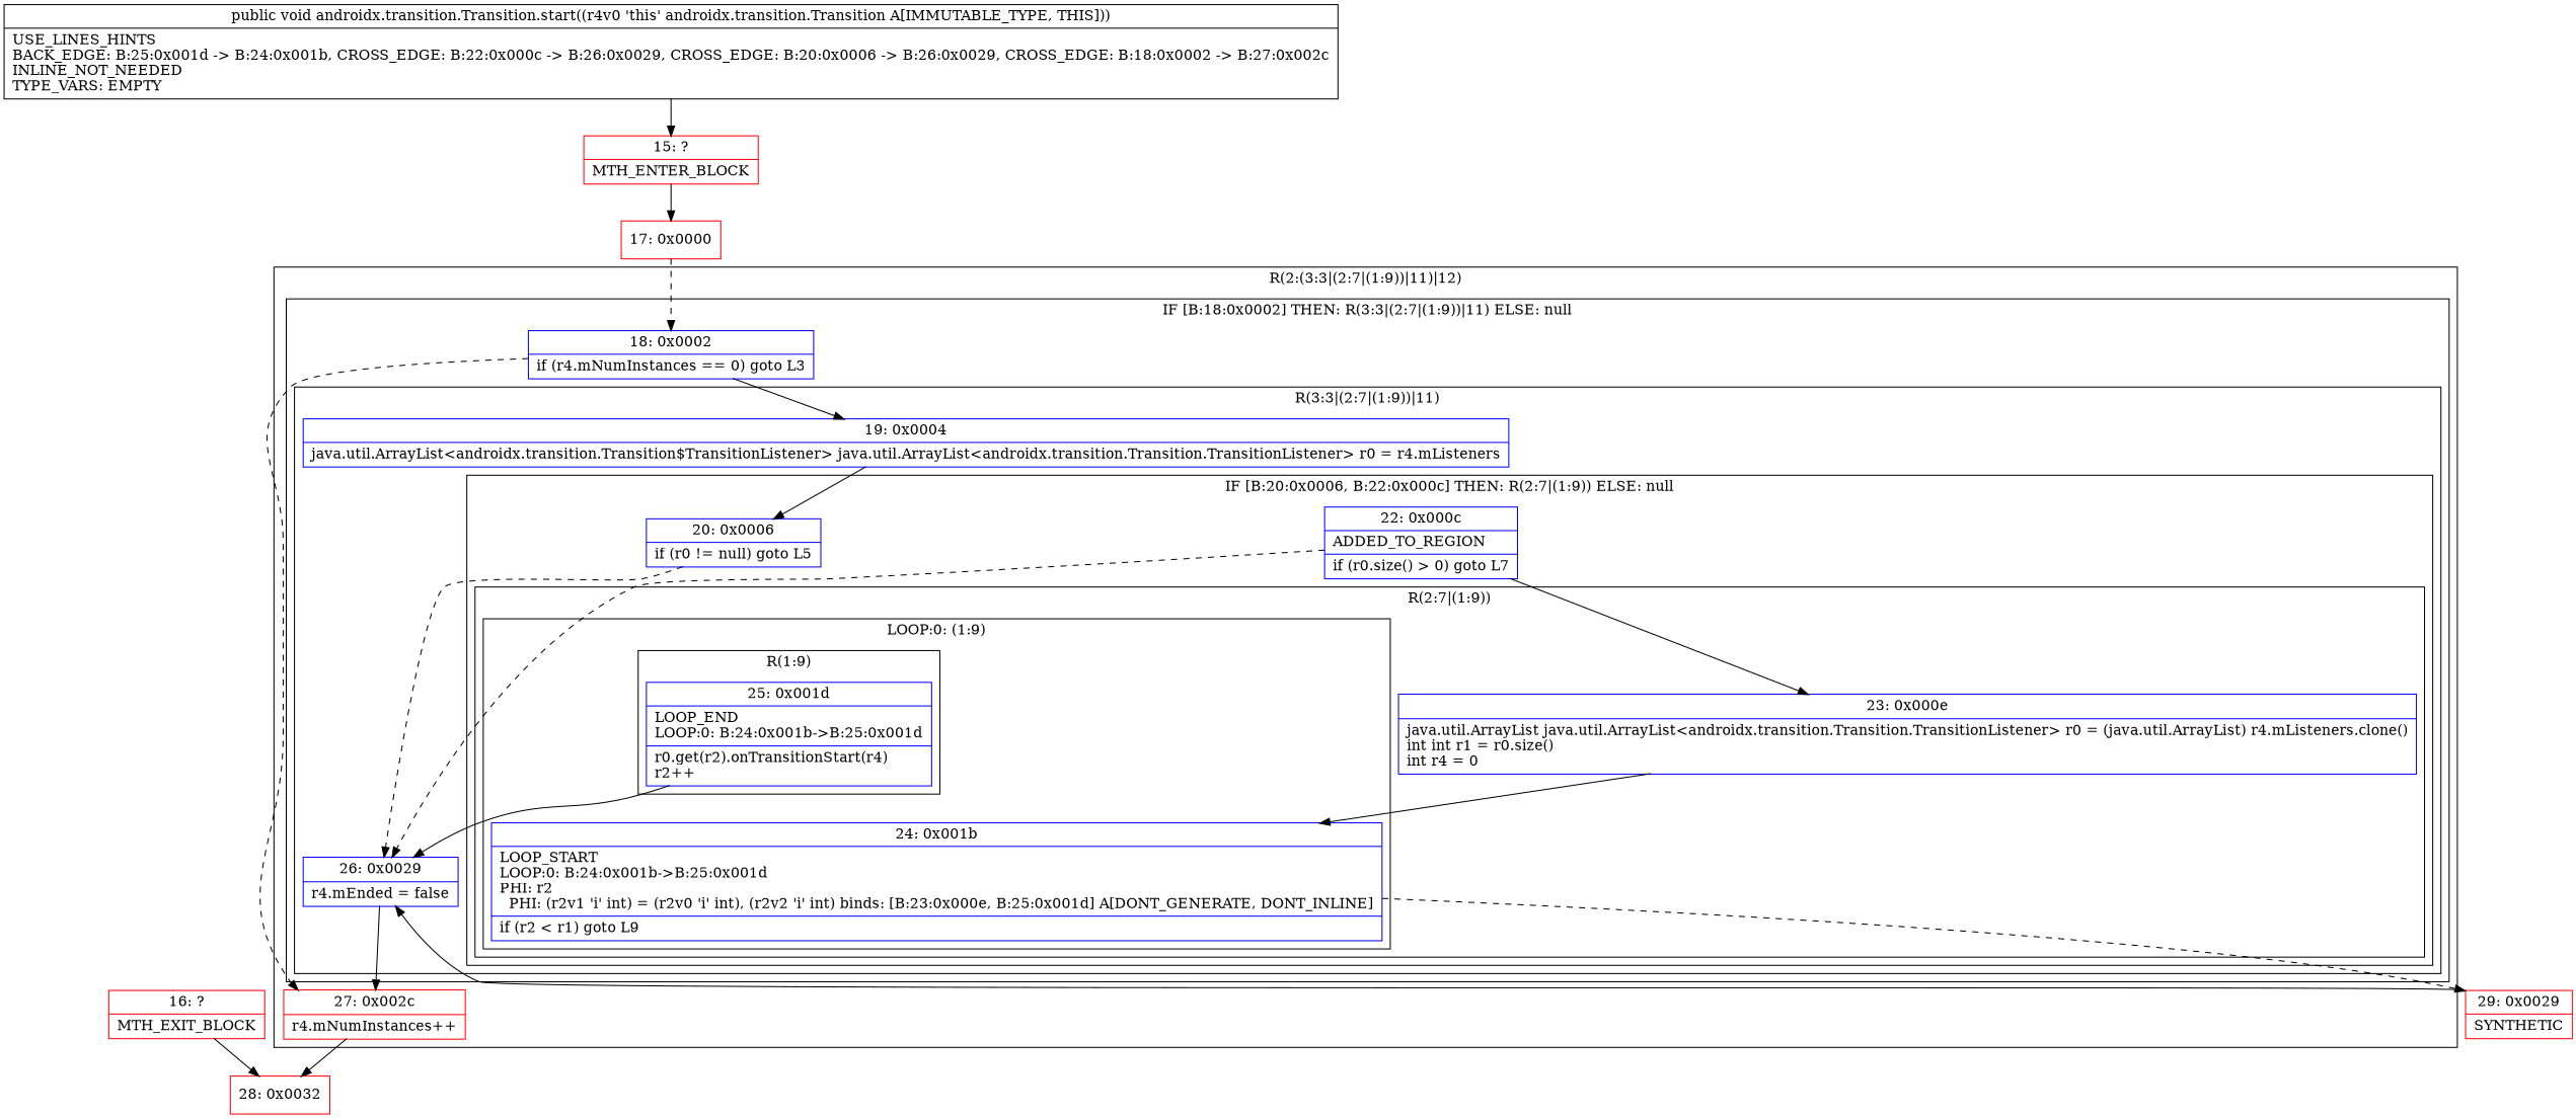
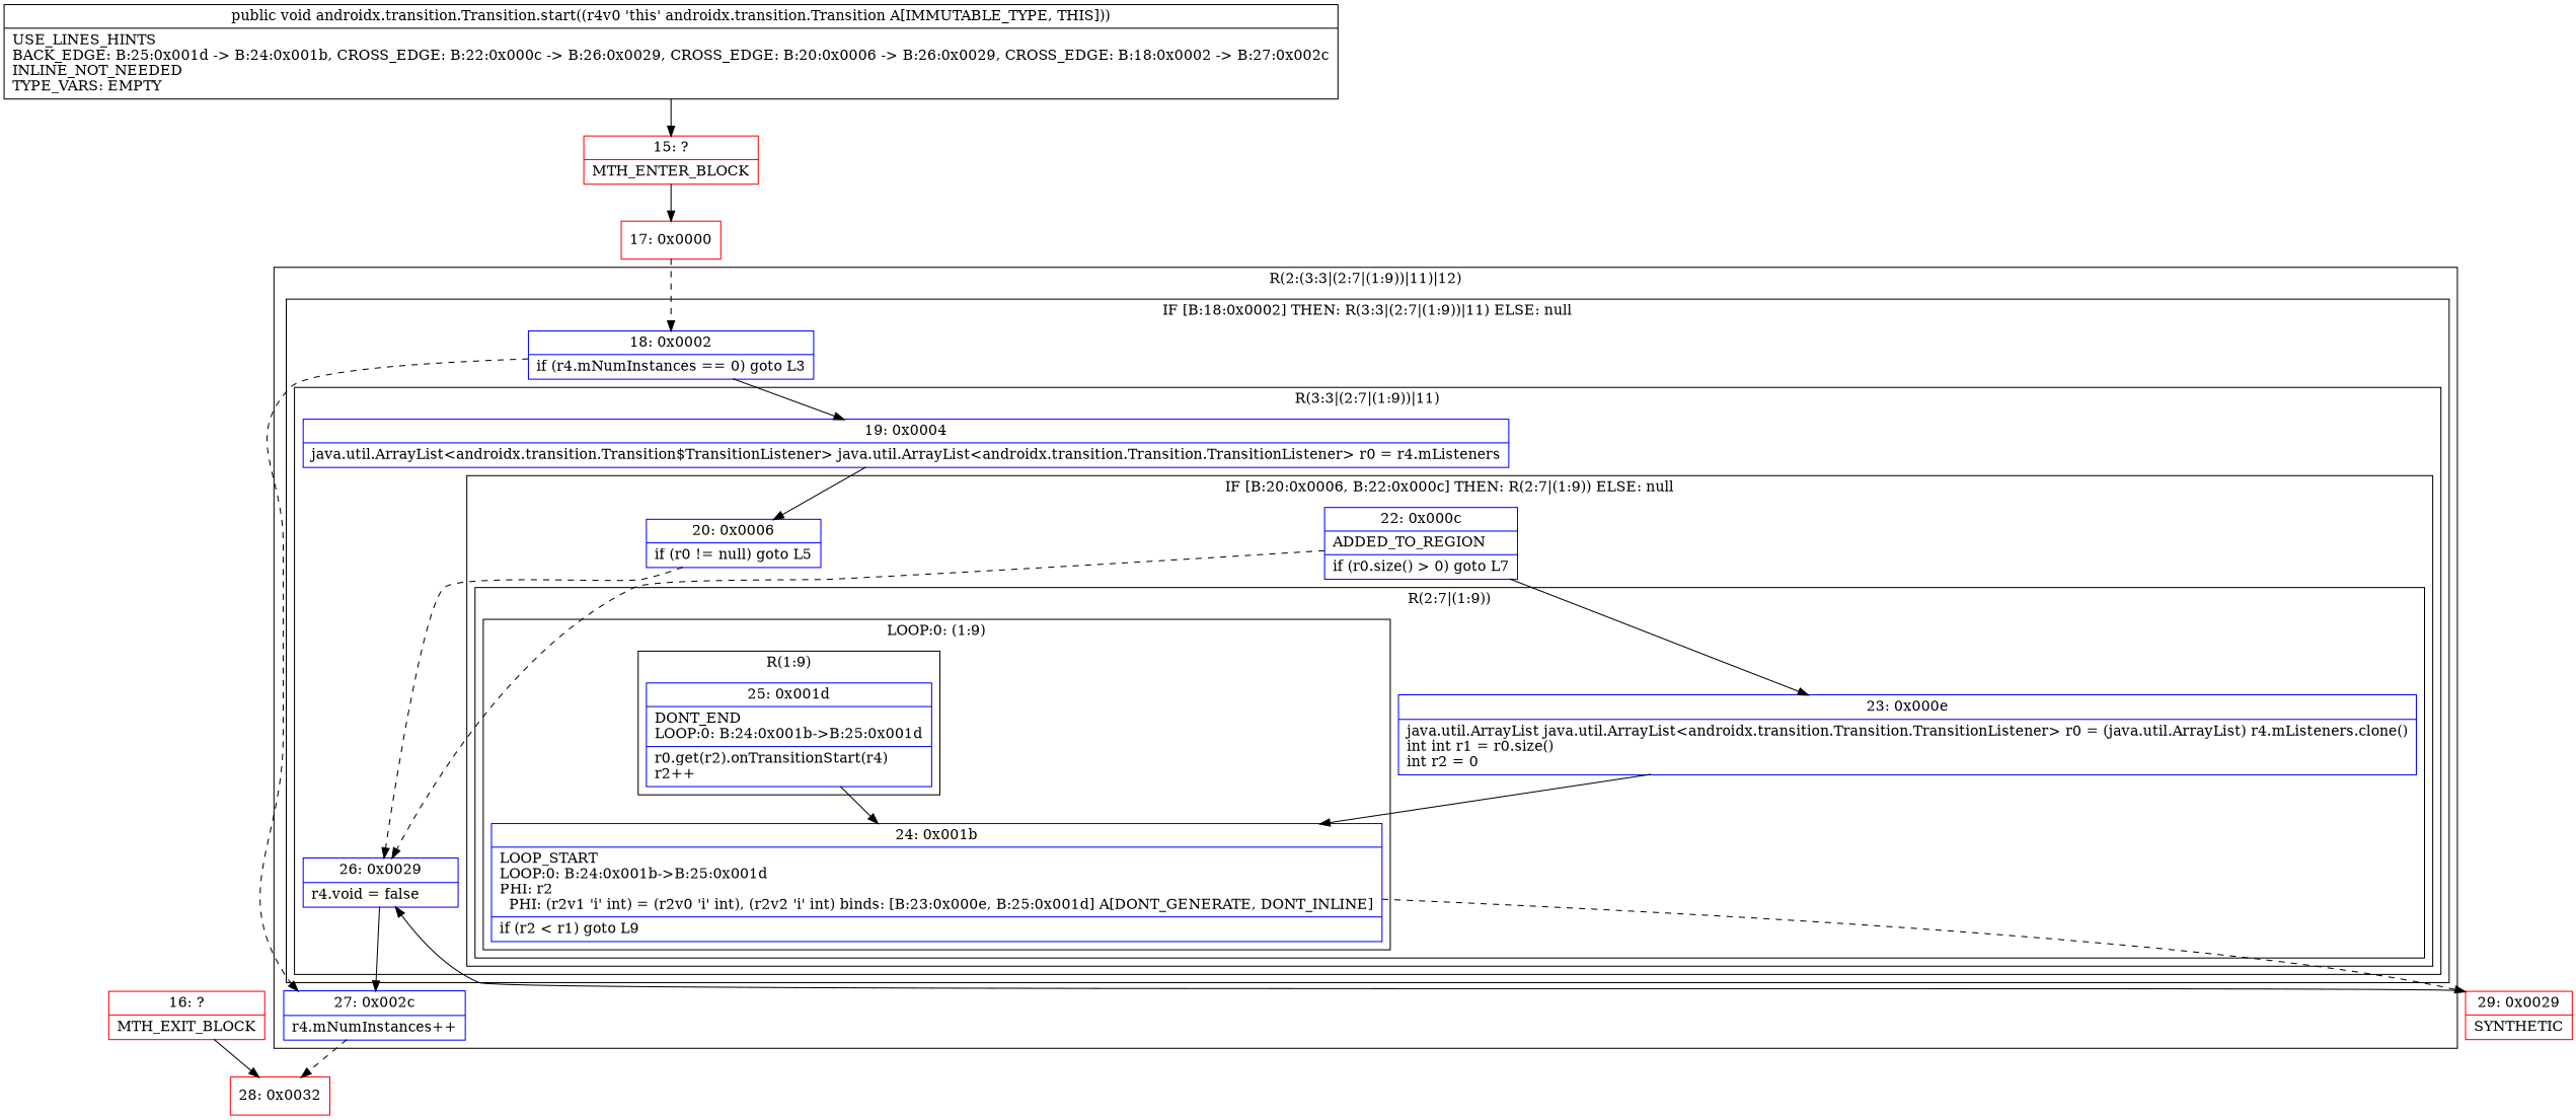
  digraph {
    node [color=blue shape=record]
-   n1 [label="{25\:\ 0x001d|LOOP_END\lLOOP:0: B:24:0x001b\-\>B:25:0x001d\l|r0.get(r2).onTransitionStart(r4)\lr2++\l}"]
+   n1 [label="{25\:\ 0x001d|DONT_END\lLOOP:0: B:24:0x001b\-\>B:25:0x001d\l|r0.get(r2).onTransitionStart(r4)\lr2++\l}"]
    n2 [label="{24\:\ 0x001b|LOOP_START\lLOOP:0: B:24:0x001b\-\>B:25:0x001d\lPHI: r2 \l  PHI: (r2v1 'i' int) = (r2v0 'i' int), (r2v2 'i' int) binds: [B:23:0x000e, B:25:0x001d] A[DONT_GENERATE, DONT_INLINE]\l|if (r2 \< r1) goto L9\l}"]
-   n3 [label="{23\:\ 0x000e|java.util.ArrayList java.util.ArrayList\<androidx.transition.Transition.TransitionListener\> r0 = (java.util.ArrayList) r4.mListeners.clone()\lint int r1 = r0.size()\lint r4 = 0\l}"]
+   n3 [label="{23\:\ 0x000e|java.util.ArrayList java.util.ArrayList\<androidx.transition.Transition.TransitionListener\> r0 = (java.util.ArrayList) r4.mListeners.clone()\lint int r1 = r0.size()\lint r2 = 0\l}"]
    n4 [label="{20\:\ 0x0006|if (r0 != null) goto L5\l}"]
    n5 [label="{22\:\ 0x000c|ADDED_TO_REGION\l|if (r0.size() \> 0) goto L7\l}"]
    n6 [label="{19\:\ 0x0004|java.util.ArrayList\<androidx.transition.Transition$TransitionListener\> java.util.ArrayList\<androidx.transition.Transition.TransitionListener\> r0 = r4.mListeners\l}"]
-   n7 [label="{26\:\ 0x0029|r4.mEnded = false\l}"]
+   n7 [label="{26\:\ 0x0029|r4.void = false\l}"]
    n8 [label="{18\:\ 0x0002|if (r4.mNumInstances == 0) goto L3\l}"]
-   n9 [color=red label="{27\:\ 0x002c|r4.mNumInstances++\l}"]
+   n9 [label="{27\:\ 0x002c|r4.mNumInstances++\l}"]
    n10 [color=red label="{29\:\ 0x0029|SYNTHETIC\l}"]
    n11 [color=red label="{28\:\ 0x0032}"]
    n12 [color=red label="{15\:\ ?|MTH_ENTER_BLOCK\l}"]
    n13 [color=red label="{17\:\ 0x0000}"]
    n14 [color=red label="{16\:\ ?|MTH_EXIT_BLOCK\l}"]
    n15 [label="{public void androidx.transition.Transition.start((r4v0 'this' androidx.transition.Transition A[IMMUTABLE_TYPE, THIS]))  | USE_LINES_HINTS\lBACK_EDGE: B:25:0x001d \-\> B:24:0x001b, CROSS_EDGE: B:22:0x000c \-\> B:26:0x0029, CROSS_EDGE: B:20:0x0006 \-\> B:26:0x0029, CROSS_EDGE: B:18:0x0002 \-\> B:27:0x002c\lINLINE_NOT_NEEDED\lTYPE_VARS: EMPTY\l}" color=""]
    subgraph cluster_1 {
      label="R(2:(3:3|(2:7|(1:9))|11)|12)"
      n9
      subgraph cluster_2 {
        label="IF [B:18:0x0002] THEN: R(3:3|(2:7|(1:9))|11) ELSE: null"
        n8
        subgraph cluster_3 {
          label="R(3:3|(2:7|(1:9))|11)"
          n6
          n7
          subgraph cluster_4 {
            label="IF [B:20:0x0006, B:22:0x000c] THEN: R(2:7|(1:9)) ELSE: null"
            n4
            n5
            subgraph cluster_5 {
              label="R(2:7|(1:9))"
              n3
              subgraph cluster_6 {
                label="LOOP:0: (1:9)"
                n2
                subgraph cluster_7 {
                  label="R(1:9)"
                  n1
                }
              }
            }
          }
        }
      }
    }
-   n1 -> n7
+   n1 -> n2
    n2 -> n10 [style=dashed]
    n3 -> n2
    n4 -> n7 [style=dashed]
    n5 -> n3
    n5 -> n7 [style=dashed]
    n6 -> n4
    n7 -> n9
    n8 -> n6
    n8 -> n9 [style=dashed]
-   n9 -> n11
+   n9 -> n11 [style=dashed]
    n10 -> n7
    n12 -> n13
    n13 -> n8 [style=dashed]
    n14 -> n11
    n15 -> n12
  }
